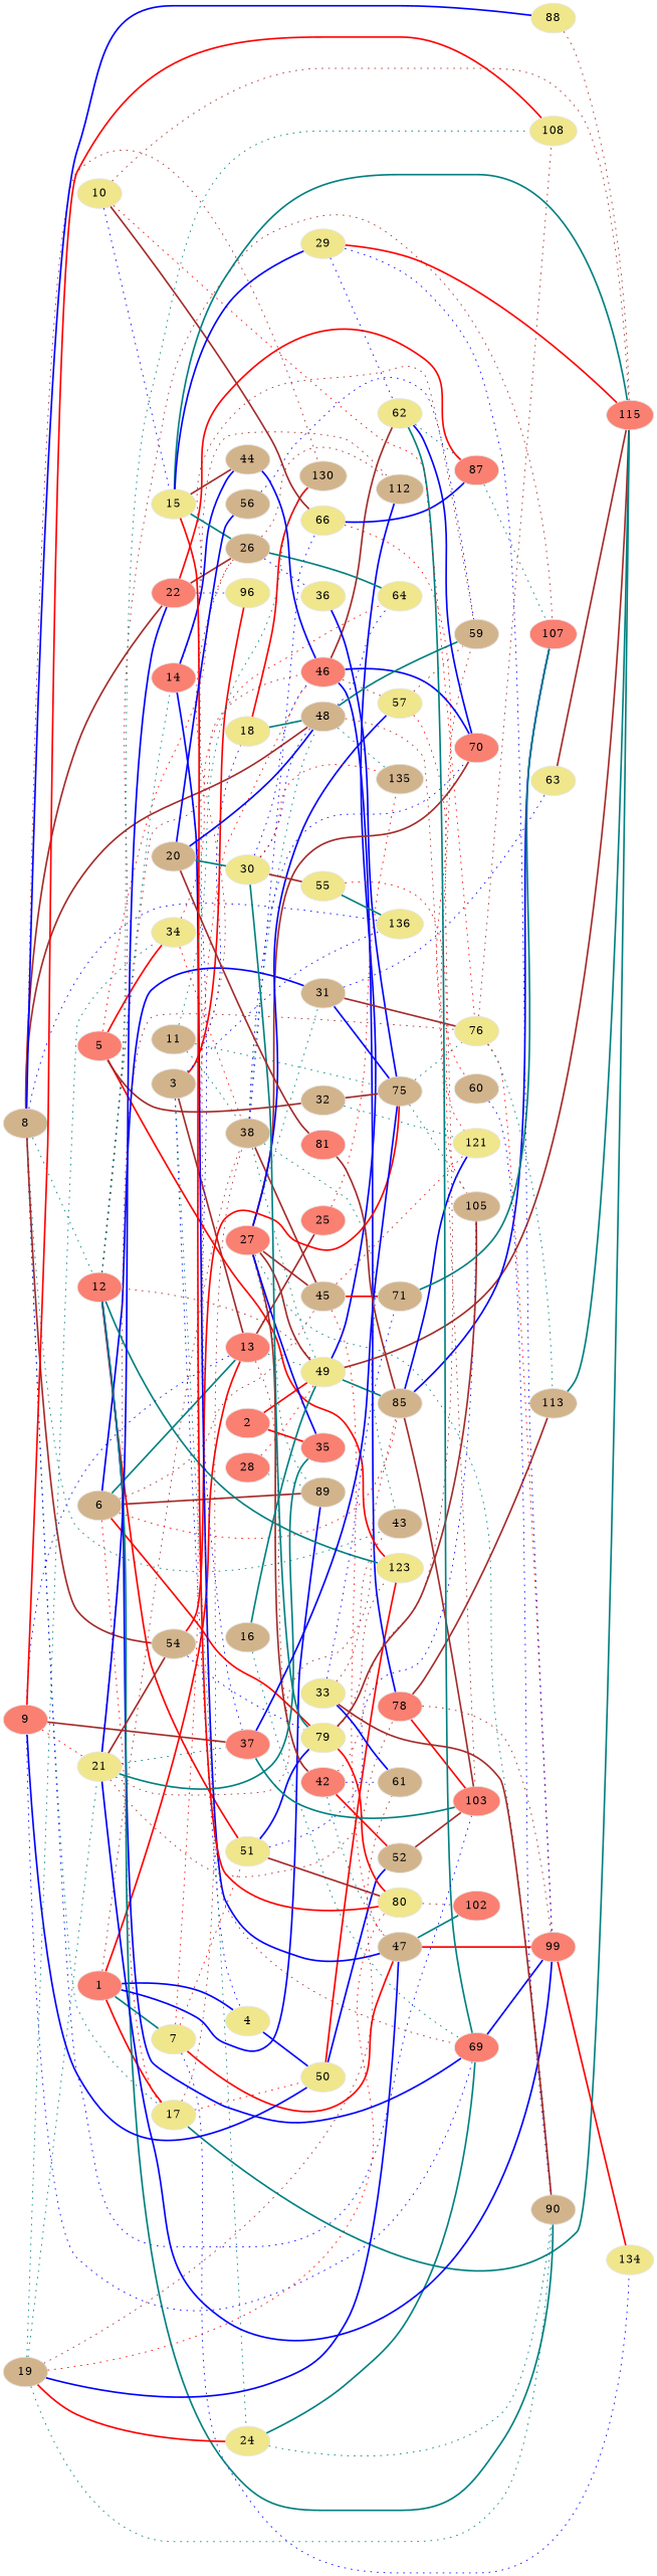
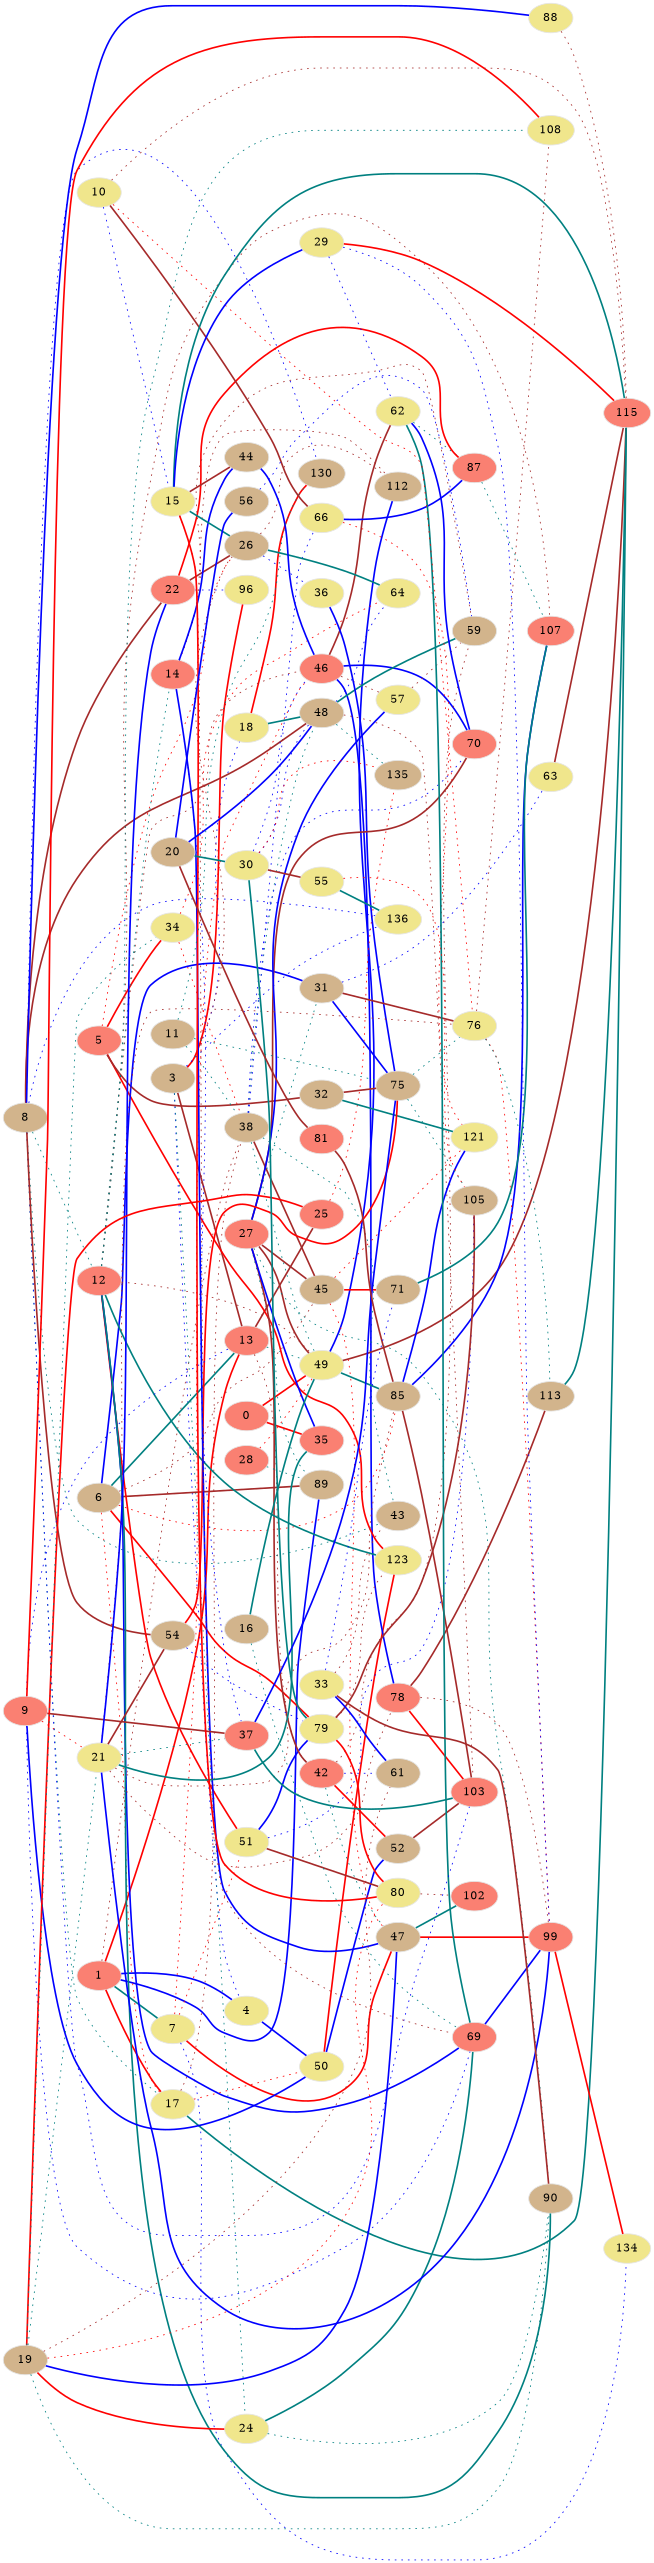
  graph {
    rankdir=LR
    node [color=gray90 fillcolor=khaki style=filled]
    edge [color=brown style=bold]
    1 [fillcolor=salmon super="+84"]
    4
    7 [super="+53"]
    13 [fillcolor=salmon super="+94"]
    17 [super="+116"]
    38 [fillcolor=tan super="+82"]
    89 [fillcolor=tan super="+126"]
    50 [super="+133"]
    46 [fillcolor=salmon super="+128"]
    47 [fillcolor=tan super="+92"]
    51 [super="+91"]
    134
    49 [super="+119"]
    25 [fillcolor=salmon super="+104"]
    42 [fillcolor=salmon super="+58"]
    115 [fillcolor=salmon super="+132"]
    45 [fillcolor=tan super="+68"]
    43 [fillcolor=tan]
    48 [fillcolor=tan super="+93"]
    66 [super="+73"]
    70 [fillcolor=salmon]
-   2 [fillcolor=salmon]
+   2 [fillcolor=salmon label=0]
    35 [fillcolor=salmon]
    85 [fillcolor=tan super="+125"]
    112 [fillcolor=tan]
    3 [fillcolor=tan super="+110"]
    18
    24
    26 [fillcolor=tan super="+131"]
    96
    136
    130 [fillcolor=tan]
    69 [fillcolor=salmon super="+86"]
    90 [fillcolor=tan super="+111"]
    36
    64
    123
    52 [fillcolor=tan]
    5 [fillcolor=salmon]
    32 [fillcolor=tan]
    34
    75 [fillcolor=tan super="+100"]
    121
    6 [fillcolor=tan super="+65"]
    31 [fillcolor=tan super="+120"]
    79 [super="+124"]
    27 [fillcolor=salmon super="+77"]
    57
    76 [super="+106"]
    63
    71 [fillcolor=tan]
    80
    105 [fillcolor=tan super="+117"]
    103 [fillcolor=salmon super="+127"]
    107 [fillcolor=salmon]
    78 [fillcolor=salmon super="+95"]
    62
    99 [fillcolor=salmon super="+109"]
    102 [fillcolor=salmon]
    8 [fillcolor=tan super="+83"]
    12 [fillcolor=salmon super="+67"]
    22 [fillcolor=salmon super="+39"]
    54 [fillcolor=tan]
    88
    108
    14 [fillcolor=salmon super="+74"]
    87 [fillcolor=salmon super="+101"]
    59 [fillcolor=tan super="+118"]
    135 [fillcolor=tan]
    9 [fillcolor=salmon super="+23"]
    21 [super="+98"]
    37 [fillcolor=salmon super="+114"]
    10 [super="+97"]
    15 [super="+41"]
    44 [fillcolor=tan]
    29 [super="+40"]
    113 [fillcolor=tan]
    11 [fillcolor=tan super="+72"]
    61 [fillcolor=tan]
    16 [fillcolor=tan]
    19 [fillcolor=tan super="+129"]
    30 [super="+122"]
    55
    20 [fillcolor=tan]
    56 [fillcolor=tan]
    81 [fillcolor=salmon]
-   60 [fillcolor=tan]
    28 [fillcolor=salmon]
    33
    1 -- 4 [color=blue]
    1 -- 7 [color=teal]
    1 -- 13 [color=red]
    1 -- 17 [color=red]
    1 -- 38 [style=dotted]
    1 -- 89 [color=blue]
    4 -- 50 [color=blue]
    7 -- 46 [color=red style=dotted]
    7 -- 47 [color=red]
    7 -- 51 [color=red style=dotted]
    7 -- 134 [color=blue style=dotted]
    13 -- 49 [color=teal style=dotted]
    13 -- 25
    13 -- 42 [style=dotted]
    17 -- 38 [style=dotted]
    17 -- 50 [color=red style=dotted]
    17 -- 115 [color=teal]
    38 -- 49 [color=teal style=dotted]
    38 -- 45
    38 -- 43 [color=teal style=dotted]
    38 -- 48 [color=teal style=dotted]
    38 -- 66 [color=blue style=dotted]
    38 -- 70 [color=blue style=dotted]
    50 -- 123 [color=red]
    50 -- 52 [color=blue]
    46 -- 70 [color=blue]
    46 -- 57 [style=dotted]
    46 -- 78 [color=blue]
    46 -- 62
    47 -- 99 [color=red]
    47 -- 102 [color=teal]
    51 -- 79 [color=blue]
    51 -- 80
    51 -- 105 [color=blue style=dotted]
    49 -- 115
    49 -- 85 [color=teal]
    49 -- 112 [color=blue]
    25 -- 135 [color=red style=dotted]
    42 -- 47 [color=teal style=dotted]
    42 -- 52 [color=red]
    42 -- 59 [style=dotted]
    42 -- 61 [color=blue style=dotted]
    45 -- 47 [color=red style=dotted]
    45 -- 121 [color=red style=dotted]
    45 -- 71 [color=red]
    48 -- 64 [color=blue style=dotted]
    48 -- 103 [style=dotted]
    48 -- 59 [color=teal]
    48 -- 135 [color=teal style=dotted]
    66 -- 121 [color=red style=dotted]
    66 -- 87 [color=blue]
    2 -- 49 [color=red]
    2 -- 35 [color=red]
    85 -- 121 [color=blue]
    85 -- 103
    85 -- 107 [color=blue]
    3 -- 4 [color=blue style=dotted]
    3 -- 13
    3 -- 18 [color=blue style=dotted]
    3 -- 24 [color=teal style=dotted]
    3 -- 26 [style=dotted weight=2]
    3 -- 96 [color=red]
    3 -- 136 [color=blue style=dotted]
    18 -- 48 [color=teal]
    18 -- 130 [color=red]
    24 -- 69 [color=teal]
    24 -- 90 [color=teal style=dotted]
    26 -- 112 [style=dotted]
    26 -- 36 [color=blue style=dotted]
    26 -- 64 [color=teal]
    69 -- 99 [color=blue]
    36 -- 75 [color=blue]
    52 -- 103
    5 -- 26 [color=red style=dotted]
    5 -- 123 [color=red]
    5 -- 32
    5 -- 34 [color=red]
    32 -- 75
-   32 -- 121 [color=teal style=dotted]
+   32 -- 121 [color=teal]
    34 -- 38 [color=red style=dotted]
    34 -- 64 [color=red style=dotted]
    75 -- 76 [color=teal style=dotted]
    75 -- 105 [color=teal style=dotted]
    6 -- 13 [color=teal]
    6 -- 17 [color=red style=dotted]
    6 -- 89
    6 -- 45 [style=dotted]
    6 -- 85 [color=red style=dotted]
    6 -- 31 [color=blue]
    6 -- 79 [color=red]
    31 -- 75 [color=blue]
    31 -- 76
    31 -- 63 [color=blue style=dotted]
    79 -- 123 [style=dotted]
    79 -- 80 [color=red weight=2]
    79 -- 105
    27 -- 89 [color=teal style=dotted]
    27 -- 49
    27 -- 42
    27 -- 45
    27 -- 70
    27 -- 35 [color=blue]
    27 -- 90 [color=teal style=dotted]
    27 -- 31 [color=teal style=dotted]
    27 -- 57 [color=blue]
    57 -- 59 [style=dotted]
-   57 -- 60 [color=red style=dotted]
    76 -- 99 [color=red style=dotted]
    76 -- 108 [style=dotted]
    76 -- 113 [color=teal style=dotted]
    63 -- 115
    71 -- 107 [color=teal]
    80 -- 102 [style=dotted]
    78 -- 103 [color=red]
    78 -- 99 [style=dotted]
    78 -- 113
    62 -- 70 [color=blue]
    62 -- 69 [color=teal]
    62 -- 87 [color=teal style=dotted]
    99 -- 134 [color=red]
    8 -- 17 [color=teal style=dotted]
    8 -- 43 [color=teal style=dotted]
    8 -- 48
    8 -- 136 [color=blue style=dotted]
-   8 -- 130 [style=dotted]
+   8 -- 130 [color=blue style=dotted]
    8 -- 103 [color=blue style=dotted]
    8 -- 12 [color=teal style=dotted]
    8 -- 22
    8 -- 54
    8 -- 88 [color=blue]
    12 -- 46 [style=dotted]
    12 -- 51 [color=red]
    12 -- 49 [style=dotted]
    12 -- 69 [color=blue]
    12 -- 90 [color=teal]
    12 -- 123 [color=teal]
    12 -- 107 [style=dotted]
    12 -- 108 [color=teal style=dotted]
    12 -- 14 [color=teal style=dotted]
    22 -- 26
    22 -- 96 [color=blue style=dotted]
    22 -- 87 [color=red]
    54 -- 75 [color=red]
    54 -- 79 [color=blue style=dotted]
    88 -- 115 [style=dotted]
    14 -- 47 [color=blue]
    14 -- 112 [style=dotted]
    14 -- 59 [style=dotted]
    14 -- 37 [color=blue style=dotted]
    14 -- 44 [color=blue]
    87 -- 107 [color=teal style=dotted]
    9 -- 13 [color=blue style=dotted]
    9 -- 50 [color=blue]
    9 -- 69 [color=blue style=dotted]
    9 -- 108 [color=red]
    9 -- 21 [color=red style=dotted]
    9 -- 37
    21 -- 35 [color=teal]
    21 -- 85 [style=dotted]
    21 -- 76 [style=dotted]
    21 -- 78 [style=dotted]
    21 -- 99 [color=blue]
    21 -- 22 [color=blue]
    21 -- 54
    21 -- 37 [color=teal style=dotted]
    37 -- 75 [color=blue]
    37 -- 103 [color=teal]
    10 -- 115 [style=dotted]
    10 -- 66 [weight=2]
    10 -- 76 [color=red style=dotted]
    10 -- 15 [color=blue style=dotted]
    15 -- 115 [color=teal]
    15 -- 26 [color=teal weight=2]
    15 -- 69 [style=dotted]
    15 -- 80 [color=red]
    15 -- 44
    15 -- 29 [color=blue]
    44 -- 46 [color=blue]
    29 -- 115 [color=red]
    29 -- 62 [color=blue style=dotted]
    29 -- 99 [color=blue style=dotted]
    113 -- 115 [color=teal]
    11 -- 38 [color=teal style=dotted]
    11 -- 130 [color=teal style=dotted]
    11 -- 75 [color=teal style=dotted]
    16 -- 49 [color=teal]
    16 -- 69 [color=teal style=dotted]
    19 -- 47 [color=blue weight=2]
+   19 -- 25 [color=red]
    19 -- 24 [color=red]
    19 -- 90 [color=teal style=dotted]
    19 -- 34 [color=teal style=dotted]
    19 -- 80 [color=red style=dotted]
    19 -- 21 [color=teal style=dotted]
    19 -- 61 [style=dotted]
    30 -- 46 [color=blue style=dotted]
    30 -- 48 [color=blue style=dotted]
    30 -- 79 [color=teal]
    30 -- 135 [color=red style=dotted]
    30 -- 55
    55 -- 136 [color=teal]
    55 -- 105 [color=red style=dotted]
    20 -- 48 [color=blue]
    20 -- 30 [color=teal]
    20 -- 56 [color=blue]
    20 -- 81
    56 -- 59 [color=blue style=dotted]
    81 -- 85 [weight=2]
-   60 -- 90 [color=blue style=dotted]
    28 -- 89 [color=teal style=dotted]
    28 -- 49 [color=red style=dotted]
    33 -- 43 [style=dotted]
    33 -- 90
    33 -- 71 [color=blue style=dotted]
    33 -- 61 [color=blue]
  }
